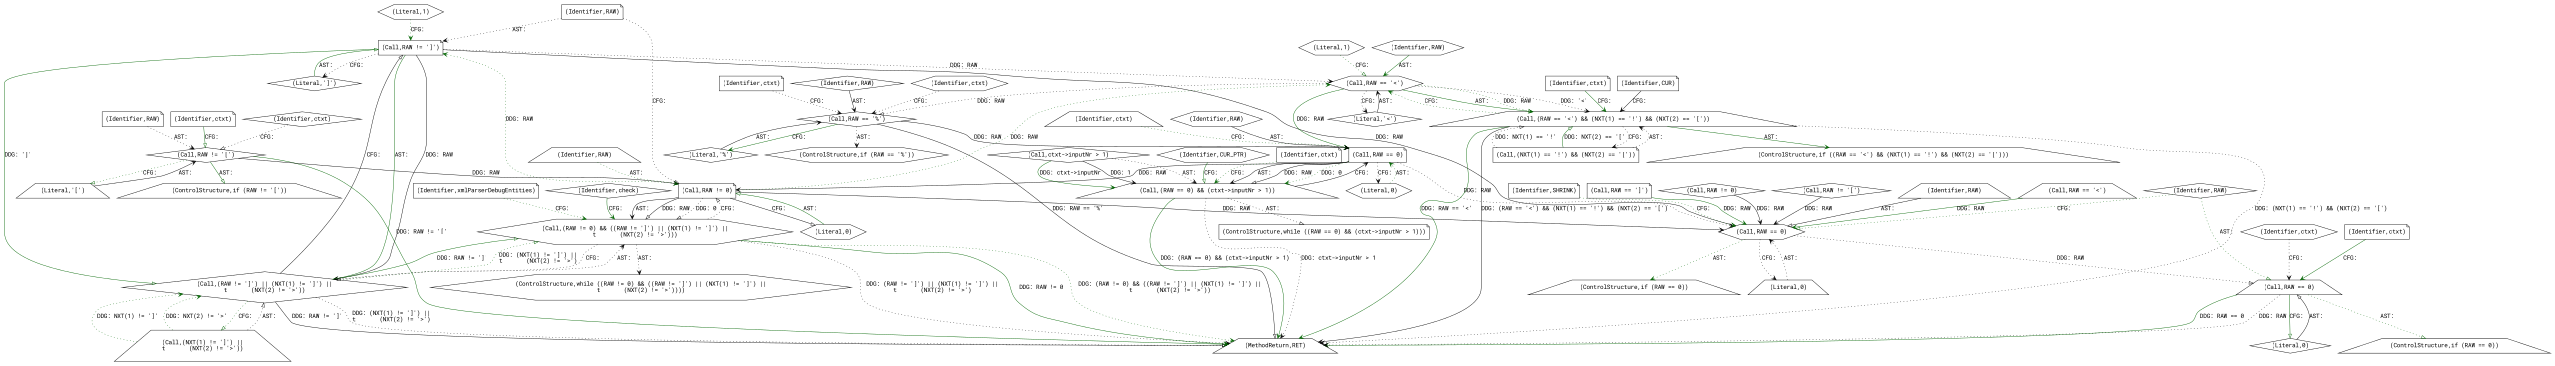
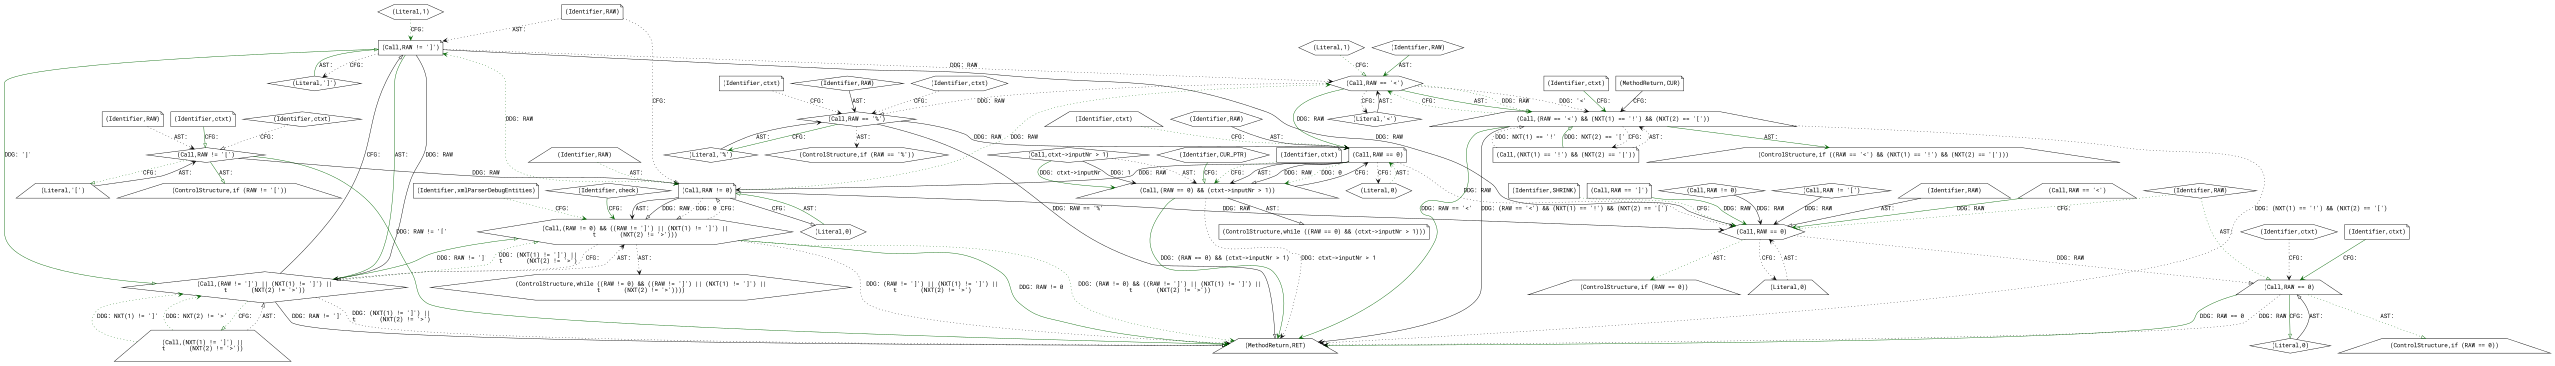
  digraph {
    fontname="Roboto Mono"
    node [fontname="Roboto Mono" shape=note]
    edge [arrowhead=vee color=black fontname="Roboto Mono" style=dotted]
    n1 [label="(Call,RAW != ']')"]
    n2 [label="(Call,RAW == '<')" shape=hexagon]
    n3 [label="(Call,(RAW != ']') || (NXT(1) != ']') ||\n\t       (NXT(2) != '>'))" shape=diamond]
    n4 [label="(Call,RAW == 0)" shape=hexagon]
    n5 [label="(Literal,']')" shape=diamond]
    n6 [label="(Call,RAW == 0)"]
    n7 [label="(Call,RAW == '%')" shape=diamond]
    n8 [label="(Call,(RAW == '<') && (NXT(1) == '!') && (NXT(2) == '['))" shape=trapezium]
    n9 [label="(Literal,'<')" shape=diamond]
    n10 [label="(Call,(RAW != 0) && ((RAW != ']') || (NXT(1) != ']') ||\n\t       (NXT(2) != '>')))" shape=hexagon]
    n11 [label="(MethodReturn,RET)" shape=trapezium]
    n12 [label="(Call,(NXT(1) != ']') ||\n\t       (NXT(2) != '>'))" shape=trapezium]
    n13 [label="(Call,RAW == 0)" shape=trapezium]
    n14 [label="(ControlStructure,if (RAW == 0))" shape=trapezium]
    n15 [label="(Literal,0)" shape=trapezium]
    n16 [label="(Call,RAW != 0)"]
    n17 [label="(Literal,0)" shape=hexagon]
    n18 [label="(ControlStructure,while ((RAW != 0) && ((RAW != ']') || (NXT(1) != ']') ||\n\t       (NXT(2) != '>'))))" shape=hexagon]
    n19 [label="(Call,RAW != '[')" shape=diamond]
    n20 [label="(ControlStructure,if (RAW != '['))" shape=trapezium]
    n21 [label="(Literal,'[')" shape=trapezium]
    n22 [label="(Call,(RAW == 0) && (ctxt->inputNr > 1))" shape=trapezium]
    n23 [label="(Literal,0)" shape=hexagon]
    n24 [label="(ControlStructure,while ((RAW == 0) && (ctxt->inputNr > 1)))"]
    n25 [label="(Literal,'%')" shape=diamond]
    n26 [label="(ControlStructure,if (RAW == '%'))" shape=hexagon]
    n27 [label="(ControlStructure,if ((RAW == '<') && (NXT(1) == '!') && (NXT(2) == '[')))" shape=trapezium]
    n28 [label="(Call,(NXT(1) == '!') && (NXT(2) == '['))"]
    n29 [label="(Literal,0)" shape=diamond]
    n30 [label="(ControlStructure,if (RAW == 0))" shape=trapezium]
    n31 [label="(Call,ctxt->inputNr > 1)" shape=diamond]
    n32 [label="(Identifier,ctxt)" shape=diamond]
    n33 [label="(Identifier,SHRINK)"]
    n34 [label="(Call,RAW == ']')"]
    n35 [label="(Call,RAW != 0)" shape=diamond]
    n36 [label="(Identifier,ctxt)"]
    n37 [label="(Identifier,ctxt)" shape=hexagon]
    n38 [label="(Identifier,CUR_PTR)" shape=hexagon]
    n39 [label="(Identifier,RAW)"]
    n40 [label="(Literal,1)" shape=hexagon]
    n41 [label="(Identifier,ctxt)"]
    n42 [label="(Identifier,xmlParserDebugEntities)"]
    n43 [label="(Identifier,ctxt)"]
    n44 [label="(Identifier,RAW)" shape=trapezium]
    n45 [label="(Identifier,RAW)"]
    n46 [label="(Call,RAW != '[')" shape=diamond]
    n47 [label="(Identifier,ctxt)" shape=trapezium]
    n48 [label="(Identifier,RAW)" shape=diamond]
    n49 [label="(Identifier,ctxt)"]
    n50 [label="(Literal,1)" shape=hexagon]
    n51 [label="(Identifier,check)" shape=diamond]
-   n52 [label="(Identifier,CUR)"]
+   n52 [label="(MethodReturn,CUR)"]
    n53 [label="(Identifier,ctxt)"]
    n54 [label="(Identifier,RAW)" shape=hexagon]
    n55 [label="(Identifier,RAW)" shape=hexagon]
    n56 [label="(Identifier,RAW)" shape=trapezium]
    n57 [label="(Call,RAW == '<')" shape=trapezium]
    n58 [label="(Identifier,RAW)" shape=diamond]
    n59 [label="(Identifier,ctxt)" shape=hexagon]
    n1 -> n2 [label="DDG: RAW"]
    n1 -> n3 [arrowhead=onormal color=darkgreen label="AST: " style=solid]
    n1 -> n3 [label="DDG: RAW" style=solid]
    n1 -> n3 [arrowhead=onormal color=darkgreen label="DDG: ']'" style=solid]
    n1 -> n4 [arrowhead=onormal label="DDG: RAW" style=solid]
    n1 -> n5 [label="CFG: "]
    n2 -> n6 [color=darkgreen label="DDG: RAW" style=solid]
    n2 -> n7 [arrowhead=onormal label="DDG: RAW"]
    n2 -> n8 [color=darkgreen label="AST: " style=solid]
    n2 -> n8 [arrowhead=onormal color=darkgreen label="DDG: RAW"]
    n2 -> n8 [label="DDG: '<'"]
    n2 -> n9 [label="CFG: "]
    n3 -> n1 [arrowhead=onormal label="CFG: " style=solid]
    n3 -> n10 [label="AST: "]
    n3 -> n10 [arrowhead=onormal color=darkgreen label="DDG: RAW != ']'" style=solid]
    n3 -> n10 [arrowhead=onormal color=darkgreen label="DDG: (NXT(1) != ']') ||\n\t       (NXT(2) != '>')"]
    n3 -> n11 [arrowhead=onormal label="DDG: RAW != ']'" style=solid]
    n3 -> n11 [arrowhead=onormal label="DDG: (NXT(1) != ']') ||\n\t       (NXT(2) != '>')"]
    n3 -> n12 [arrowhead=onormal color=darkgreen label="CFG: "]
    n4 -> n13 [arrowhead=onormal label="DDG: RAW"]
    n4 -> n14 [color=darkgreen label="AST: "]
    n4 -> n15 [label="CFG: "]
    n5 -> n1 [arrowhead=onormal color=darkgreen label="AST: " style=solid]
    n6 -> n4 [label="DDG: RAW"]
    n6 -> n16 [label="DDG: RAW" style=solid]
    n6 -> n22 [label="AST: " style=solid]
    n6 -> n22 [arrowhead=onormal label="DDG: RAW" style=solid]
    n6 -> n22 [color=darkgreen label="DDG: 0"]
    n6 -> n23 [label="CFG: "]
    n7 -> n6 [label="DDG: RAW" style=solid]
    n7 -> n11 [arrowhead=onormal label="DDG: RAW == '%'" style=solid]
    n7 -> n25 [color=darkgreen label="CFG: " style=solid]
    n7 -> n26 [label="AST: "]
    n8 -> n2 [color=darkgreen label="CFG: "]
    n8 -> n11 [color=darkgreen label="DDG: RAW == '<'" style=solid]
    n8 -> n11 [label="DDG: (RAW == '<') && (NXT(1) == '!') && (NXT(2) == '[')" style=solid]
    n8 -> n11 [label="DDG: (NXT(1) == '!') && (NXT(2) == '[')"]
    n8 -> n27 [color=darkgreen label="AST: " style=solid]
    n8 -> n28 [label="CFG: "]
    n9 -> n2 [label="AST: " style=solid]
    n10 -> n3 [arrowhead=onormal label="CFG: "]
    n10 -> n11 [color=darkgreen label="DDG: RAW != 0" style=solid]
    n10 -> n11 [color=darkgreen label="DDG: (RAW != 0) && ((RAW != ']') || (NXT(1) != ']') ||\n\t       (NXT(2) != '>'))"]
    n10 -> n11 [label="DDG: (RAW != ']') || (NXT(1) != ']') ||\n\t       (NXT(2) != '>')"]
    n10 -> n16 [arrowhead=onormal label="CFG: "]
    n10 -> n18 [label="AST: "]
    n12 -> n3 [arrowhead=onormal label="AST: "]
    n12 -> n3 [color=darkgreen label="DDG: NXT(1) != ']'"]
    n12 -> n3 [color=darkgreen label="DDG: NXT(2) != '>'"]
    n13 -> n11 [color=darkgreen label="DDG: RAW == 0" style=solid]
    n13 -> n11 [label="DDG: RAW"]
    n13 -> n29 [arrowhead=onormal color=darkgreen label="CFG: " style=solid]
    n13 -> n30 [arrowhead=onormal color=darkgreen label="AST: "]
    n15 -> n4 [label="AST: "]
    n16 -> n1 [color=darkgreen label="DDG: RAW"]
    n16 -> n2 [color=darkgreen label="DDG: RAW"]
    n16 -> n4 [label="DDG: RAW" style=solid]
    n16 -> n10 [label="AST: " style=solid]
    n16 -> n10 [arrowhead=onormal label="DDG: RAW" style=solid]
    n16 -> n10 [arrowhead=onormal label="DDG: 0"]
    n16 -> n17 [arrowhead=onormal label="CFG: " style=solid]
    n17 -> n16 [arrowhead=onormal color=darkgreen label="AST: " style=solid]
    n19 -> n11 [color=darkgreen label="DDG: RAW != '['" style=solid]
    n19 -> n16 [label="DDG: RAW" style=solid]
    n19 -> n20 [arrowhead=onormal color=darkgreen label="AST: " style=solid]
    n19 -> n21 [arrowhead=onormal color=darkgreen label="CFG: "]
    n21 -> n19 [label="AST: " style=solid]
    n22 -> n6 [label="CFG: " style=solid]
    n22 -> n11 [color=darkgreen label="DDG: (RAW == 0) && (ctxt->inputNr > 1)" style=solid]
    n22 -> n11 [label="DDG: ctxt->inputNr > 1"]
-   n22 -> n24 [arrowhead=onormal label="AST: "]
+   n22 -> n24 [arrowhead=onormal label="AST: " style=solid]
    n23 -> n6 [color=darkgreen label="AST: "]
    n25 -> n7 [label="AST: " style=solid]
    n28 -> n8 [label="AST: "]
    n28 -> n8 [arrowhead=onormal label="DDG: NXT(1) == '!'"]
    n28 -> n8 [arrowhead=onormal color=darkgreen label="DDG: NXT(2) == '['" style=solid]
    n29 -> n13 [arrowhead=onormal label="AST: " style=solid]
    n31 -> n22 [label="AST: "]
    n31 -> n22 [color=darkgreen label="DDG: ctxt->inputNr" style=solid]
    n31 -> n22 [label="DDG: 1" style=solid]
    n32 -> n19 [arrowhead=onormal label="CFG: "]
    n33 -> n4 [color=darkgreen label="CFG: "]
    n34 -> n4 [color=darkgreen label="DDG: RAW" style=solid]
    n35 -> n4 [label="DDG: RAW" style=solid]
    n36 -> n8 [color=darkgreen label="CFG: " style=solid]
    n37 -> n13 [label="CFG: "]
    n38 -> n22 [arrowhead=onormal color=darkgreen label="CFG: " style=solid]
    n39 -> n19 [label="AST: "]
    n40 -> n2 [arrowhead=onormal color=darkgreen label="CFG: "]
    n41 -> n7 [label="CFG: "]
    n42 -> n10 [color=darkgreen label="CFG: "]
    n43 -> n13 [color=darkgreen label="CFG: " style=solid]
    n44 -> n16 [color=darkgreen label="AST: "]
    n45 -> n1 [label="AST: "]
    n45 -> n16 [arrowhead=onormal label="CFG: "]
    n46 -> n4 [label="DDG: RAW" style=solid]
    n47 -> n6 [color=darkgreen label="CFG: "]
    n48 -> n7 [label="AST: " style=solid]
    n49 -> n19 [arrowhead=onormal color=darkgreen label="CFG: " style=solid]
    n50 -> n1 [color=darkgreen label="CFG: "]
    n51 -> n10 [color=darkgreen label="CFG: " style=solid]
    n52 -> n8 [label="CFG: " style=solid]
    n53 -> n22 [color=darkgreen label="CFG: "]
    n54 -> n6 [label="AST: " style=solid]
    n55 -> n2 [color=darkgreen label="AST: " style=solid]
    n56 -> n4 [arrowhead=onormal label="AST: " style=solid]
    n57 -> n4 [color=darkgreen label="DDG: RAW" style=solid]
    n58 -> n4 [arrowhead=onormal color=darkgreen label="CFG: "]
    n58 -> n13 [arrowhead=onormal color=darkgreen label="AST: "]
    n59 -> n7 [label="CFG: "]
  }
